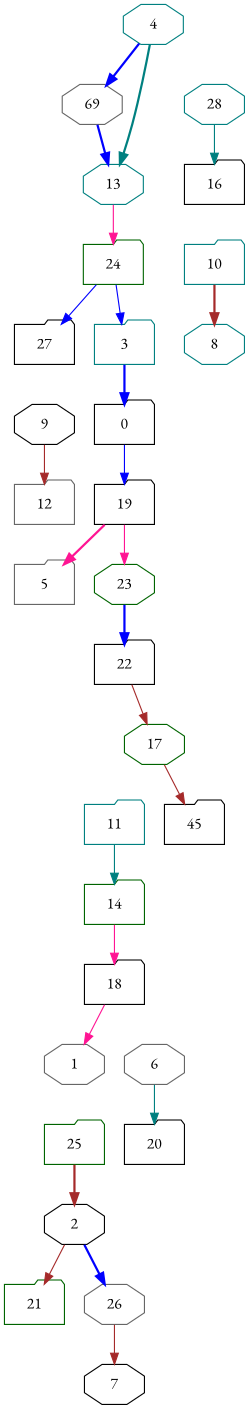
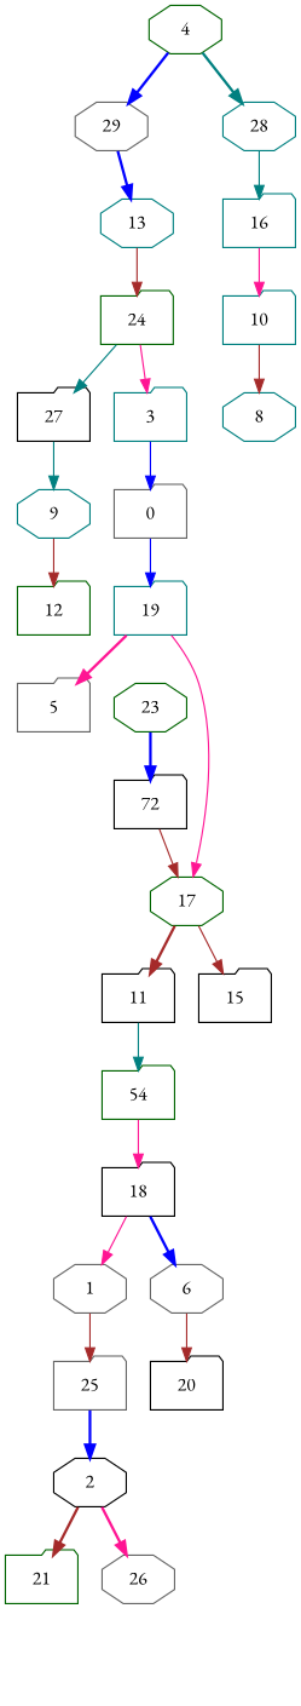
  digraph {
    fontname="EB Garamond"
    node [color=black fontname="EB Garamond" shape=folder]
    edge [color=brown fontname="EB Garamond" style=solid]
-   n1 [color=teal label=4 shape=octagon]
-   n2 [color=gray40 label=69 shape=octagon]
+   n1 [color=darkgreen label=4 shape=octagon]
+   n2 [color=gray40 label=29 shape=octagon]
    n3 [color=teal label=28 shape=octagon]
    n4 [color=teal label=13 shape=octagon]
-   n5 [label=16]
+   n5 [color=teal label=16]
    n6 [color=darkgreen label=24]
    n7 [label=27]
    n8 [color=teal label=3]
-   n9 [label=9 shape=octagon]
-   n10 [label=0]
-   n11 [color=gray40 label=12]
-   n12 [label=19]
+   n9 [color=teal label=9 shape=octagon]
+   n10 [color=gray40 label=0]
+   n11 [color=darkgreen label=12]
+   n12 [color=teal label=19]
    n13 [color=gray40 label=5]
    n14 [color=darkgreen label=23 shape=octagon]
-   n15 [label=22]
+   n15 [label=72]
    n16 [color=darkgreen label=17 shape=octagon]
-   n17 [color=teal label=11]
-   n18 [label=45]
-   n19 [color=darkgreen label=14]
+   n17 [label=11]
+   n18 [label=15]
+   n19 [color=darkgreen label=54]
    n20 [label=18]
    n21 [color=gray40 label=1 shape=octagon]
    n22 [color=gray40 label=6 shape=octagon]
-   n23 [color=darkgreen label=25]
+   n23 [color=gray40 label=25]
    n24 [label=20]
    n25 [label=2 shape=octagon]
    n26 [color=darkgreen label=21]
    n27 [color=gray40 label=26 shape=octagon]
-   n28 [label=7 shape=octagon]
    n29 [color=teal label=10]
    n30 [color=teal label=8 shape=octagon]
    n1 -> n2 [color=blue style=bold]
-   n1 -> n4 [color=teal style=bold]
+   n1 -> n3 [color=teal style=bold]
    n2 -> n4 [color=blue style=bold]
    n3 -> n5 [color=teal]
-   n4 -> n6 [color=deeppink]
-   n6 -> n7 [color=blue]
-   n6 -> n8 [color=blue]
-   n8 -> n10 [color=blue style=bold]
+   n4 -> n6
+   n5 -> n29 [color=deeppink]
+   n6 -> n7 [color=teal]
+   n6 -> n8 [color=deeppink]
+   n7 -> n9 [color=teal]
+   n8 -> n10 [color=blue]
    n9 -> n11
    n10 -> n12 [color=blue]
    n12 -> n13 [color=deeppink style=bold]
-   n12 -> n14 [color=deeppink]
+   n12 -> n16 [color=deeppink]
    n14 -> n15 [color=blue style=bold]
    n15 -> n16
+   n16 -> n17 [style=bold]
    n16 -> n18
    n17 -> n19 [color=teal]
    n19 -> n20 [color=deeppink]
    n20 -> n21 [color=deeppink]
-   n22 -> n24 [color=teal]
-   n23 -> n25 [style=bold]
-   n25 -> n26
-   n25 -> n27 [color=blue style=bold]
-   n27 -> n28
-   n29 -> n30 [style=bold]
+   n20 -> n22 [color=blue style=bold]
+   n21 -> n23
+   n22 -> n24
+   n23 -> n25 [color=blue style=bold]
+   n25 -> n26 [style=bold]
+   n25 -> n27 [color=deeppink style=bold]
+   n29 -> n30
  }
